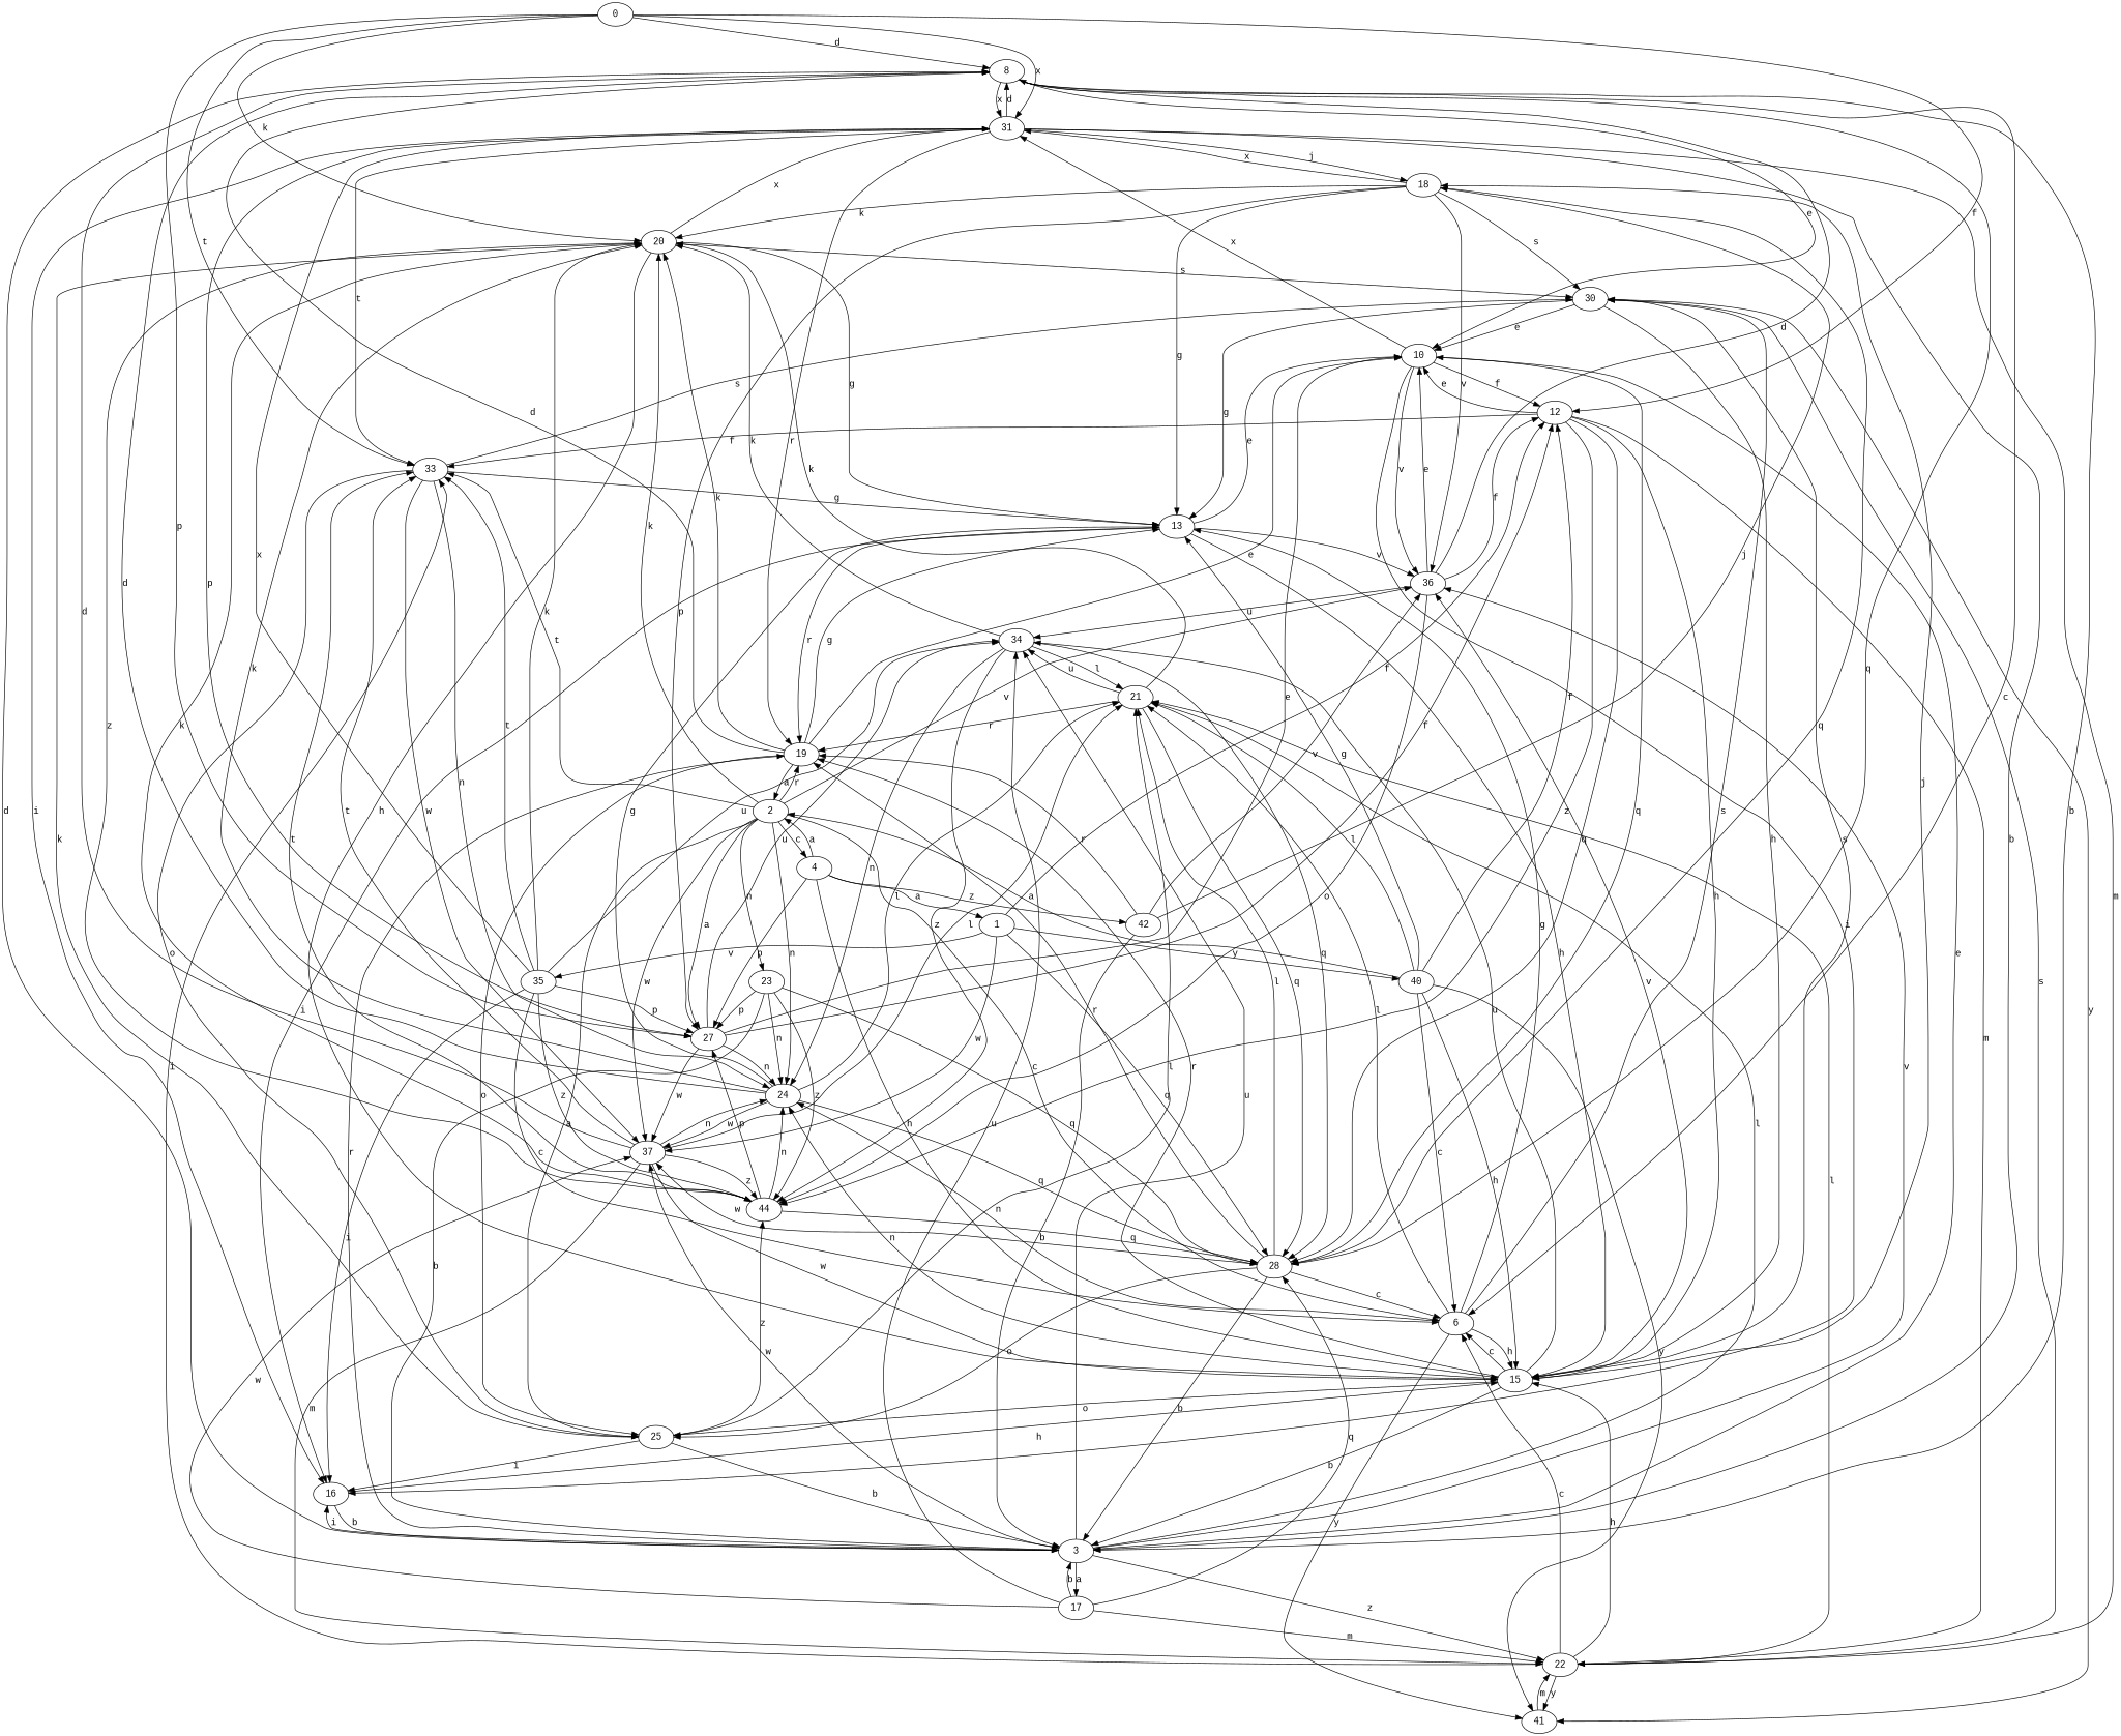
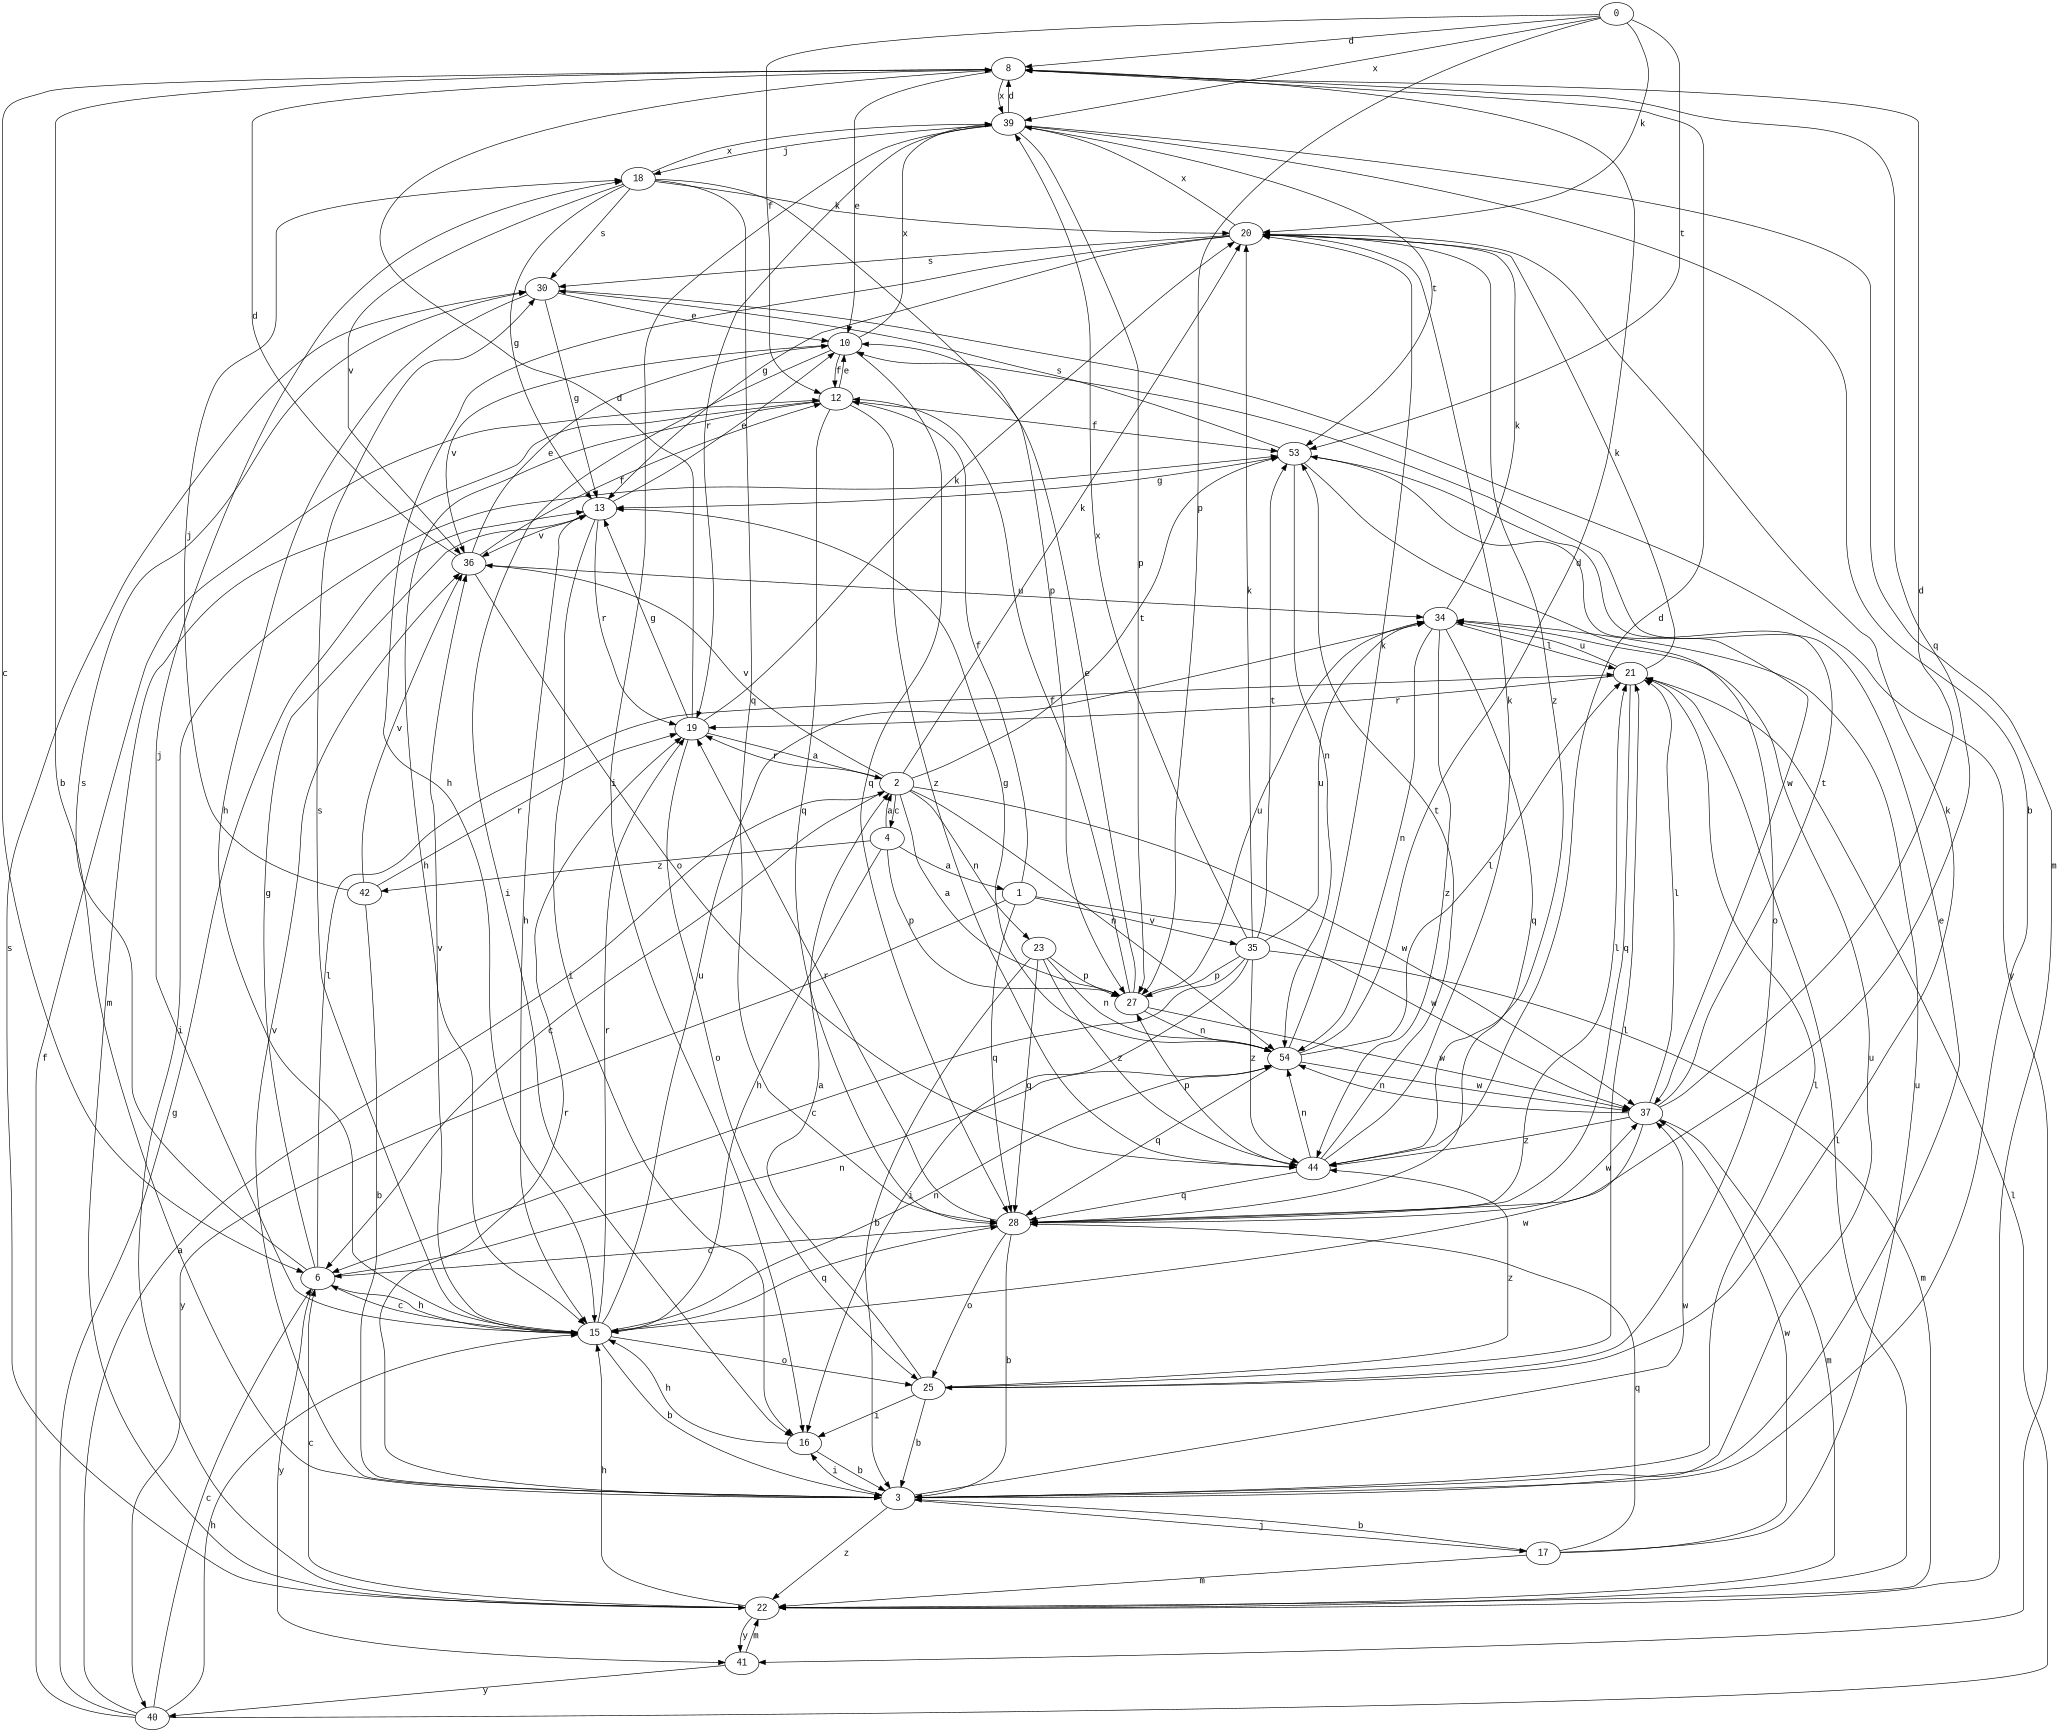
  strict digraph {
    fontname="Liberation Mono"
    node [fontname="Liberation Mono"]
    edge [fontname="Liberation Mono"]
    0
    8
    12
    20
    27
-   33
-   39 [label=31]
+   33 [label=53]
+   39
    28
    6
    3
    10
    22
    15
    44
    13
    30
    37
-   24
+   24 [label=54]
    34
    25
    n21 [label=19]
    16
    18
    1
    35
    40
    21
    2
    41
    4
    23
    36
    42
    17
    0 -> 8 [label=d]
    0 -> 12 [label=f]
    0 -> 20 [label=k]
    0 -> 27 [label=p]
    0 -> 33 [label=t]
    0 -> 39 [label=x]
    8 -> 39 [label=x]
    8 -> 28 [label=q]
    8 -> 6 [label=c]
    8 -> 3 [label=b]
    8 -> 10 [label=e]
    12 -> 33 [label=f]
    12 -> 28 [label=q]
    12 -> 10 [label=e]
    12 -> 22 [label=m]
    12 -> 15 [label=h]
    12 -> 44 [label=z]
    20 -> 39 [label=x]
    20 -> 15 [label=h]
    20 -> 44 [label=z]
    20 -> 13 [label=g]
    20 -> 30 [label=s]
    27 -> 12 [label=f]
    27 -> 10 [label=e]
    27 -> 37 [label=w]
    27 -> 24 [label=n]
    27 -> 34 [label=u]
    33 -> 13 [label=g]
    33 -> 30 [label=s]
    33 -> 37 [label=w]
    33 -> 24 [label=n]
    33 -> 25 [label=o]
    39 -> 8 [label=d]
    39 -> 27 [label=p]
    39 -> 33 [label=t]
    39 -> 3 [label=b]
    39 -> 22 [label=m]
    39 -> n21 [label=r]
    39 -> 16 [label=i]
    39 -> 18 [label=j]
    28 -> 6 [label=c]
    28 -> 3 [label=b]
    28 -> 37 [label=w]
    28 -> 25 [label=o]
    28 -> n21 [label=r]
    28 -> 21 [label=l]
    6 -> 15 [label=h]
    6 -> 13 [label=g]
    6 -> 30 [label=s]
    6 -> 24 [label=n]
    6 -> 21 [label=l]
    6 -> 41 [label=y]
-   3 -> 8 [label=d]
+   44 -> 8 [label=d]
    3 -> 10 [label=e]
    3 -> 22 [label=z]
    3 -> 37 [label=w]
    3 -> 34 [label=u]
    3 -> n21 [label=r]
    3 -> 16 [label=i]
    3 -> 21 [label=l]
    3 -> 36 [label=v]
-   3 -> 17 [label=a]
+   3 -> 17 [label=j]
    10 -> 12 [label=f]
    10 -> 39 [label=x]
    10 -> 28 [label=q]
    10 -> 16 [label=i]
    10 -> 36 [label=v]
    22 -> 33 [label=i]
    22 -> 6 [label=c]
    22 -> 15 [label=h]
    22 -> 30 [label=s]
    22 -> 21 [label=l]
    22 -> 41 [label=y]
+   15 -> 28 [label=q]
    15 -> 6 [label=c]
    15 -> 3 [label=b]
    15 -> 30 [label=s]
    15 -> 24 [label=n]
    15 -> 34 [label=u]
    15 -> 25 [label=o]
    15 -> n21 [label=r]
    15 -> 18 [label=j]
    15 -> 36 [label=v]
    44 -> 20 [label=k]
    44 -> 27 [label=p]
    44 -> 33 [label=t]
    44 -> 28 [label=q]
    44 -> 24 [label=n]
    13 -> 10 [label=e]
    13 -> 15 [label=h]
    13 -> n21 [label=r]
    13 -> 16 [label=i]
    13 -> 36 [label=v]
    30 -> 10 [label=e]
    30 -> 15 [label=h]
    30 -> 13 [label=g]
    30 -> 41 [label=y]
    37 -> 8 [label=d]
    37 -> 33 [label=t]
    37 -> 22 [label=m]
    37 -> 15 [label=w]
    37 -> 44 [label=z]
    37 -> 24 [label=n]
    37 -> 21 [label=l]
    24 -> 8 [label=d]
    24 -> 20 [label=k]
    24 -> 28 [label=q]
    24 -> 13 [label=g]
    24 -> 37 [label=w]
    24 -> 21 [label=l]
    34 -> 20 [label=k]
    34 -> 28 [label=q]
    34 -> 44 [label=z]
    34 -> 24 [label=n]
    34 -> 21 [label=l]
    25 -> 20 [label=k]
    25 -> 3 [label=b]
    25 -> 44 [label=z]
    25 -> 16 [label=i]
    25 -> 21 [label=l]
-   2 -> 25 [label=a]
+   25 -> 2 [label=a]
    n21 -> 8 [label=d]
    n21 -> 20 [label=k]
-   n21 -> 10 [label=e]
    n21 -> 13 [label=g]
    n21 -> 25 [label=o]
    n21 -> 2 [label=a]
    16 -> 3 [label=b]
    16 -> 15 [label=h]
    18 -> 20 [label=k]
    18 -> 27 [label=p]
    18 -> 39 [label=x]
    18 -> 28 [label=q]
    18 -> 13 [label=g]
    18 -> 30 [label=s]
    18 -> 36 [label=v]
    1 -> 12 [label=f]
    1 -> 28 [label=q]
    1 -> 37 [label=w]
    1 -> 35 [label=v]
    1 -> 40 [label=y]
    35 -> 20 [label=k]
    35 -> 27 [label=p]
    35 -> 33 [label=t]
    35 -> 39 [label=x]
    35 -> 6 [label=c]
+   35 -> 22 [label=m]
    35 -> 44 [label=z]
    35 -> 34 [label=u]
    35 -> 16 [label=i]
    40 -> 12 [label=f]
    40 -> 6 [label=c]
    40 -> 15 [label=h]
    40 -> 13 [label=g]
    40 -> 21 [label=l]
    40 -> 2 [label=a]
-   40 -> 41 [label=y]
+   41 -> 40 [label=y]
    21 -> 20 [label=k]
    21 -> 28 [label=q]
    21 -> 34 [label=u]
    21 -> n21 [label=r]
    2 -> 20 [label=k]
    2 -> 27 [label=a]
    2 -> 33 [label=t]
    2 -> 6 [label=c]
    2 -> 37 [label=w]
    2 -> 24 [label=n]
    2 -> n21 [label=r]
    2 -> 4 [label=c]
    2 -> 23 [label=n]
    2 -> 36 [label=v]
    41 -> 22 [label=m]
    4 -> 27 [label=p]
    4 -> 15 [label=h]
    4 -> 1 [label=a]
    4 -> 2 [label=a]
    4 -> 42 [label=z]
    23 -> 27 [label=p]
    23 -> 28 [label=q]
    23 -> 3 [label=b]
    23 -> 44 [label=z]
    23 -> 24 [label=n]
    36 -> 8 [label=d]
    36 -> 12 [label=f]
    36 -> 10 [label=e]
    36 -> 44 [label=o]
    36 -> 34 [label=u]
    42 -> 3 [label=b]
    42 -> n21 [label=r]
    42 -> 18 [label=j]
    42 -> 36 [label=v]
    17 -> 28 [label=q]
    17 -> 3 [label=b]
    17 -> 22 [label=m]
    17 -> 37 [label=w]
    17 -> 34 [label=u]
  }
